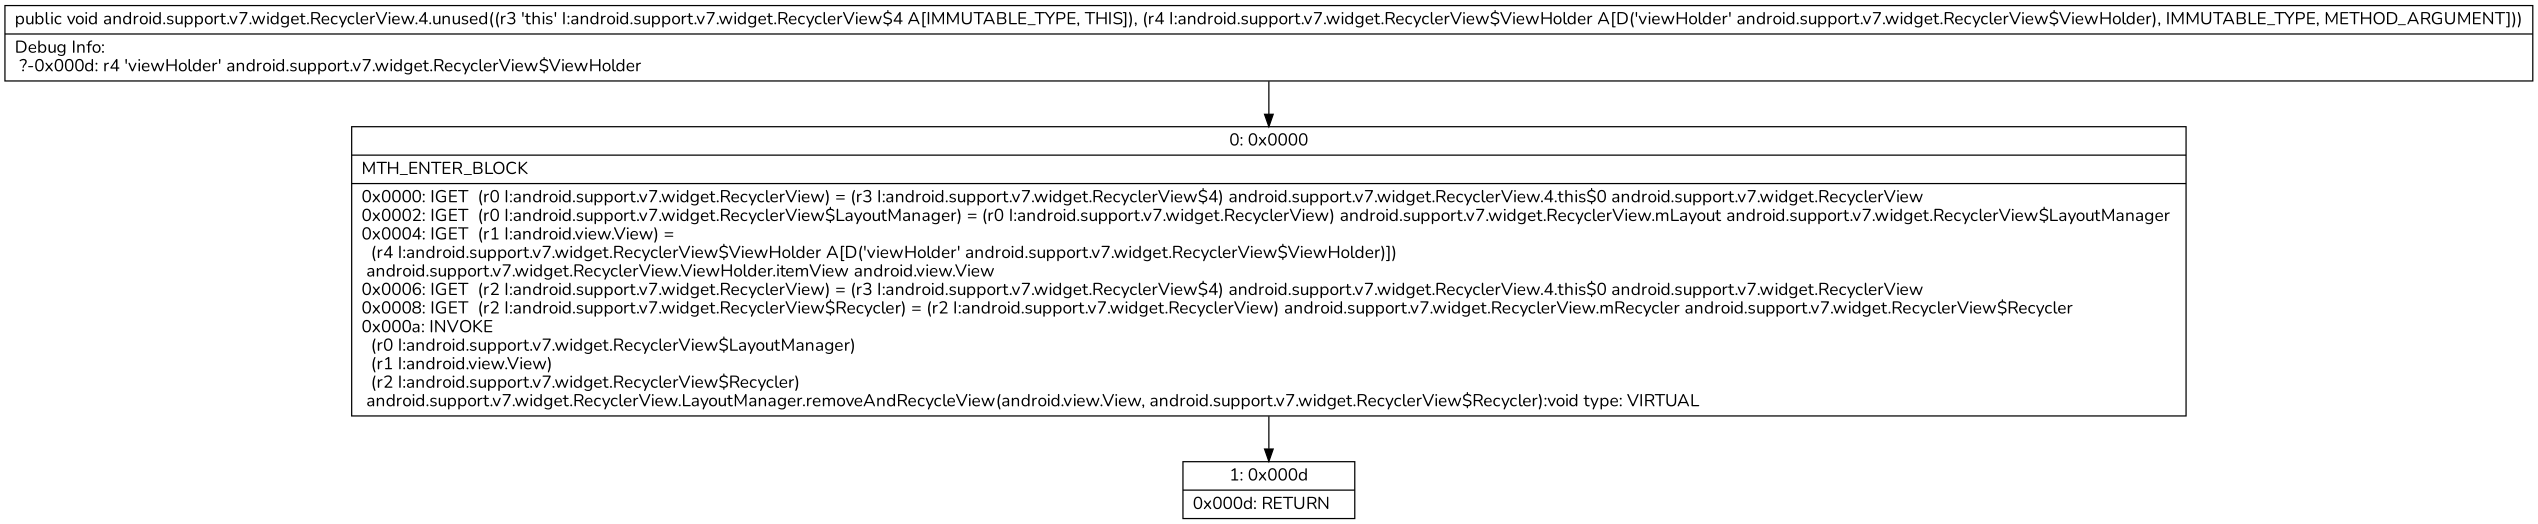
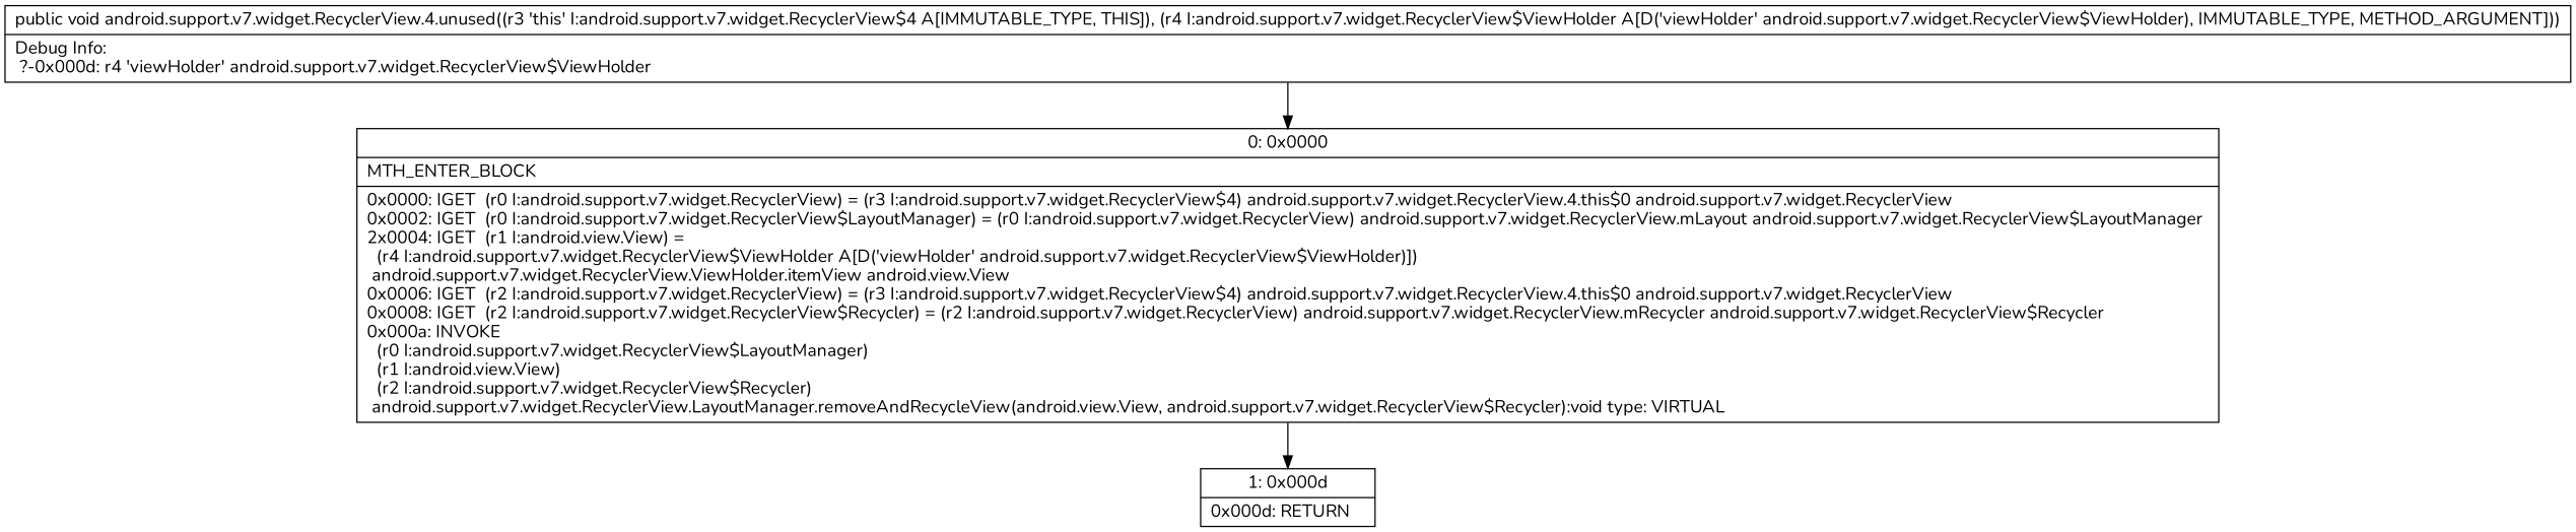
  digraph {
    fontname=Nunito
    node [shape=record fontname=Nunito]
    edge [fontname=Nunito]
-   n1 [label="{0\:\ 0x0000|MTH_ENTER_BLOCK\l|0x0000: IGET  (r0 I:android.support.v7.widget.RecyclerView) = (r3 I:android.support.v7.widget.RecyclerView$4) android.support.v7.widget.RecyclerView.4.this$0 android.support.v7.widget.RecyclerView \l0x0002: IGET  (r0 I:android.support.v7.widget.RecyclerView$LayoutManager) = (r0 I:android.support.v7.widget.RecyclerView) android.support.v7.widget.RecyclerView.mLayout android.support.v7.widget.RecyclerView$LayoutManager \l0x0004: IGET  (r1 I:android.view.View) = \l  (r4 I:android.support.v7.widget.RecyclerView$ViewHolder A[D('viewHolder' android.support.v7.widget.RecyclerView$ViewHolder)])\l android.support.v7.widget.RecyclerView.ViewHolder.itemView android.view.View \l0x0006: IGET  (r2 I:android.support.v7.widget.RecyclerView) = (r3 I:android.support.v7.widget.RecyclerView$4) android.support.v7.widget.RecyclerView.4.this$0 android.support.v7.widget.RecyclerView \l0x0008: IGET  (r2 I:android.support.v7.widget.RecyclerView$Recycler) = (r2 I:android.support.v7.widget.RecyclerView) android.support.v7.widget.RecyclerView.mRecycler android.support.v7.widget.RecyclerView$Recycler \l0x000a: INVOKE  \l  (r0 I:android.support.v7.widget.RecyclerView$LayoutManager)\l  (r1 I:android.view.View)\l  (r2 I:android.support.v7.widget.RecyclerView$Recycler)\l android.support.v7.widget.RecyclerView.LayoutManager.removeAndRecycleView(android.view.View, android.support.v7.widget.RecyclerView$Recycler):void type: VIRTUAL \l}"]
+   n1 [label="{0\:\ 0x0000|MTH_ENTER_BLOCK\l|0x0000: IGET  (r0 I:android.support.v7.widget.RecyclerView) = (r3 I:android.support.v7.widget.RecyclerView$4) android.support.v7.widget.RecyclerView.4.this$0 android.support.v7.widget.RecyclerView \l0x0002: IGET  (r0 I:android.support.v7.widget.RecyclerView$LayoutManager) = (r0 I:android.support.v7.widget.RecyclerView) android.support.v7.widget.RecyclerView.mLayout android.support.v7.widget.RecyclerView$LayoutManager \l2x0004: IGET  (r1 I:android.view.View) = \l  (r4 I:android.support.v7.widget.RecyclerView$ViewHolder A[D('viewHolder' android.support.v7.widget.RecyclerView$ViewHolder)])\l android.support.v7.widget.RecyclerView.ViewHolder.itemView android.view.View \l0x0006: IGET  (r2 I:android.support.v7.widget.RecyclerView) = (r3 I:android.support.v7.widget.RecyclerView$4) android.support.v7.widget.RecyclerView.4.this$0 android.support.v7.widget.RecyclerView \l0x0008: IGET  (r2 I:android.support.v7.widget.RecyclerView$Recycler) = (r2 I:android.support.v7.widget.RecyclerView) android.support.v7.widget.RecyclerView.mRecycler android.support.v7.widget.RecyclerView$Recycler \l0x000a: INVOKE  \l  (r0 I:android.support.v7.widget.RecyclerView$LayoutManager)\l  (r1 I:android.view.View)\l  (r2 I:android.support.v7.widget.RecyclerView$Recycler)\l android.support.v7.widget.RecyclerView.LayoutManager.removeAndRecycleView(android.view.View, android.support.v7.widget.RecyclerView$Recycler):void type: VIRTUAL \l}"]
    n2 [label="{1\:\ 0x000d|0x000d: RETURN   \l}"]
    n3 [label="{public void android.support.v7.widget.RecyclerView.4.unused((r3 'this' I:android.support.v7.widget.RecyclerView$4 A[IMMUTABLE_TYPE, THIS]), (r4 I:android.support.v7.widget.RecyclerView$ViewHolder A[D('viewHolder' android.support.v7.widget.RecyclerView$ViewHolder), IMMUTABLE_TYPE, METHOD_ARGUMENT]))  | Debug Info:\l  ?\-0x000d: r4 'viewHolder' android.support.v7.widget.RecyclerView$ViewHolder\l}"]
    n1 -> n2
    n3 -> n1
  }
